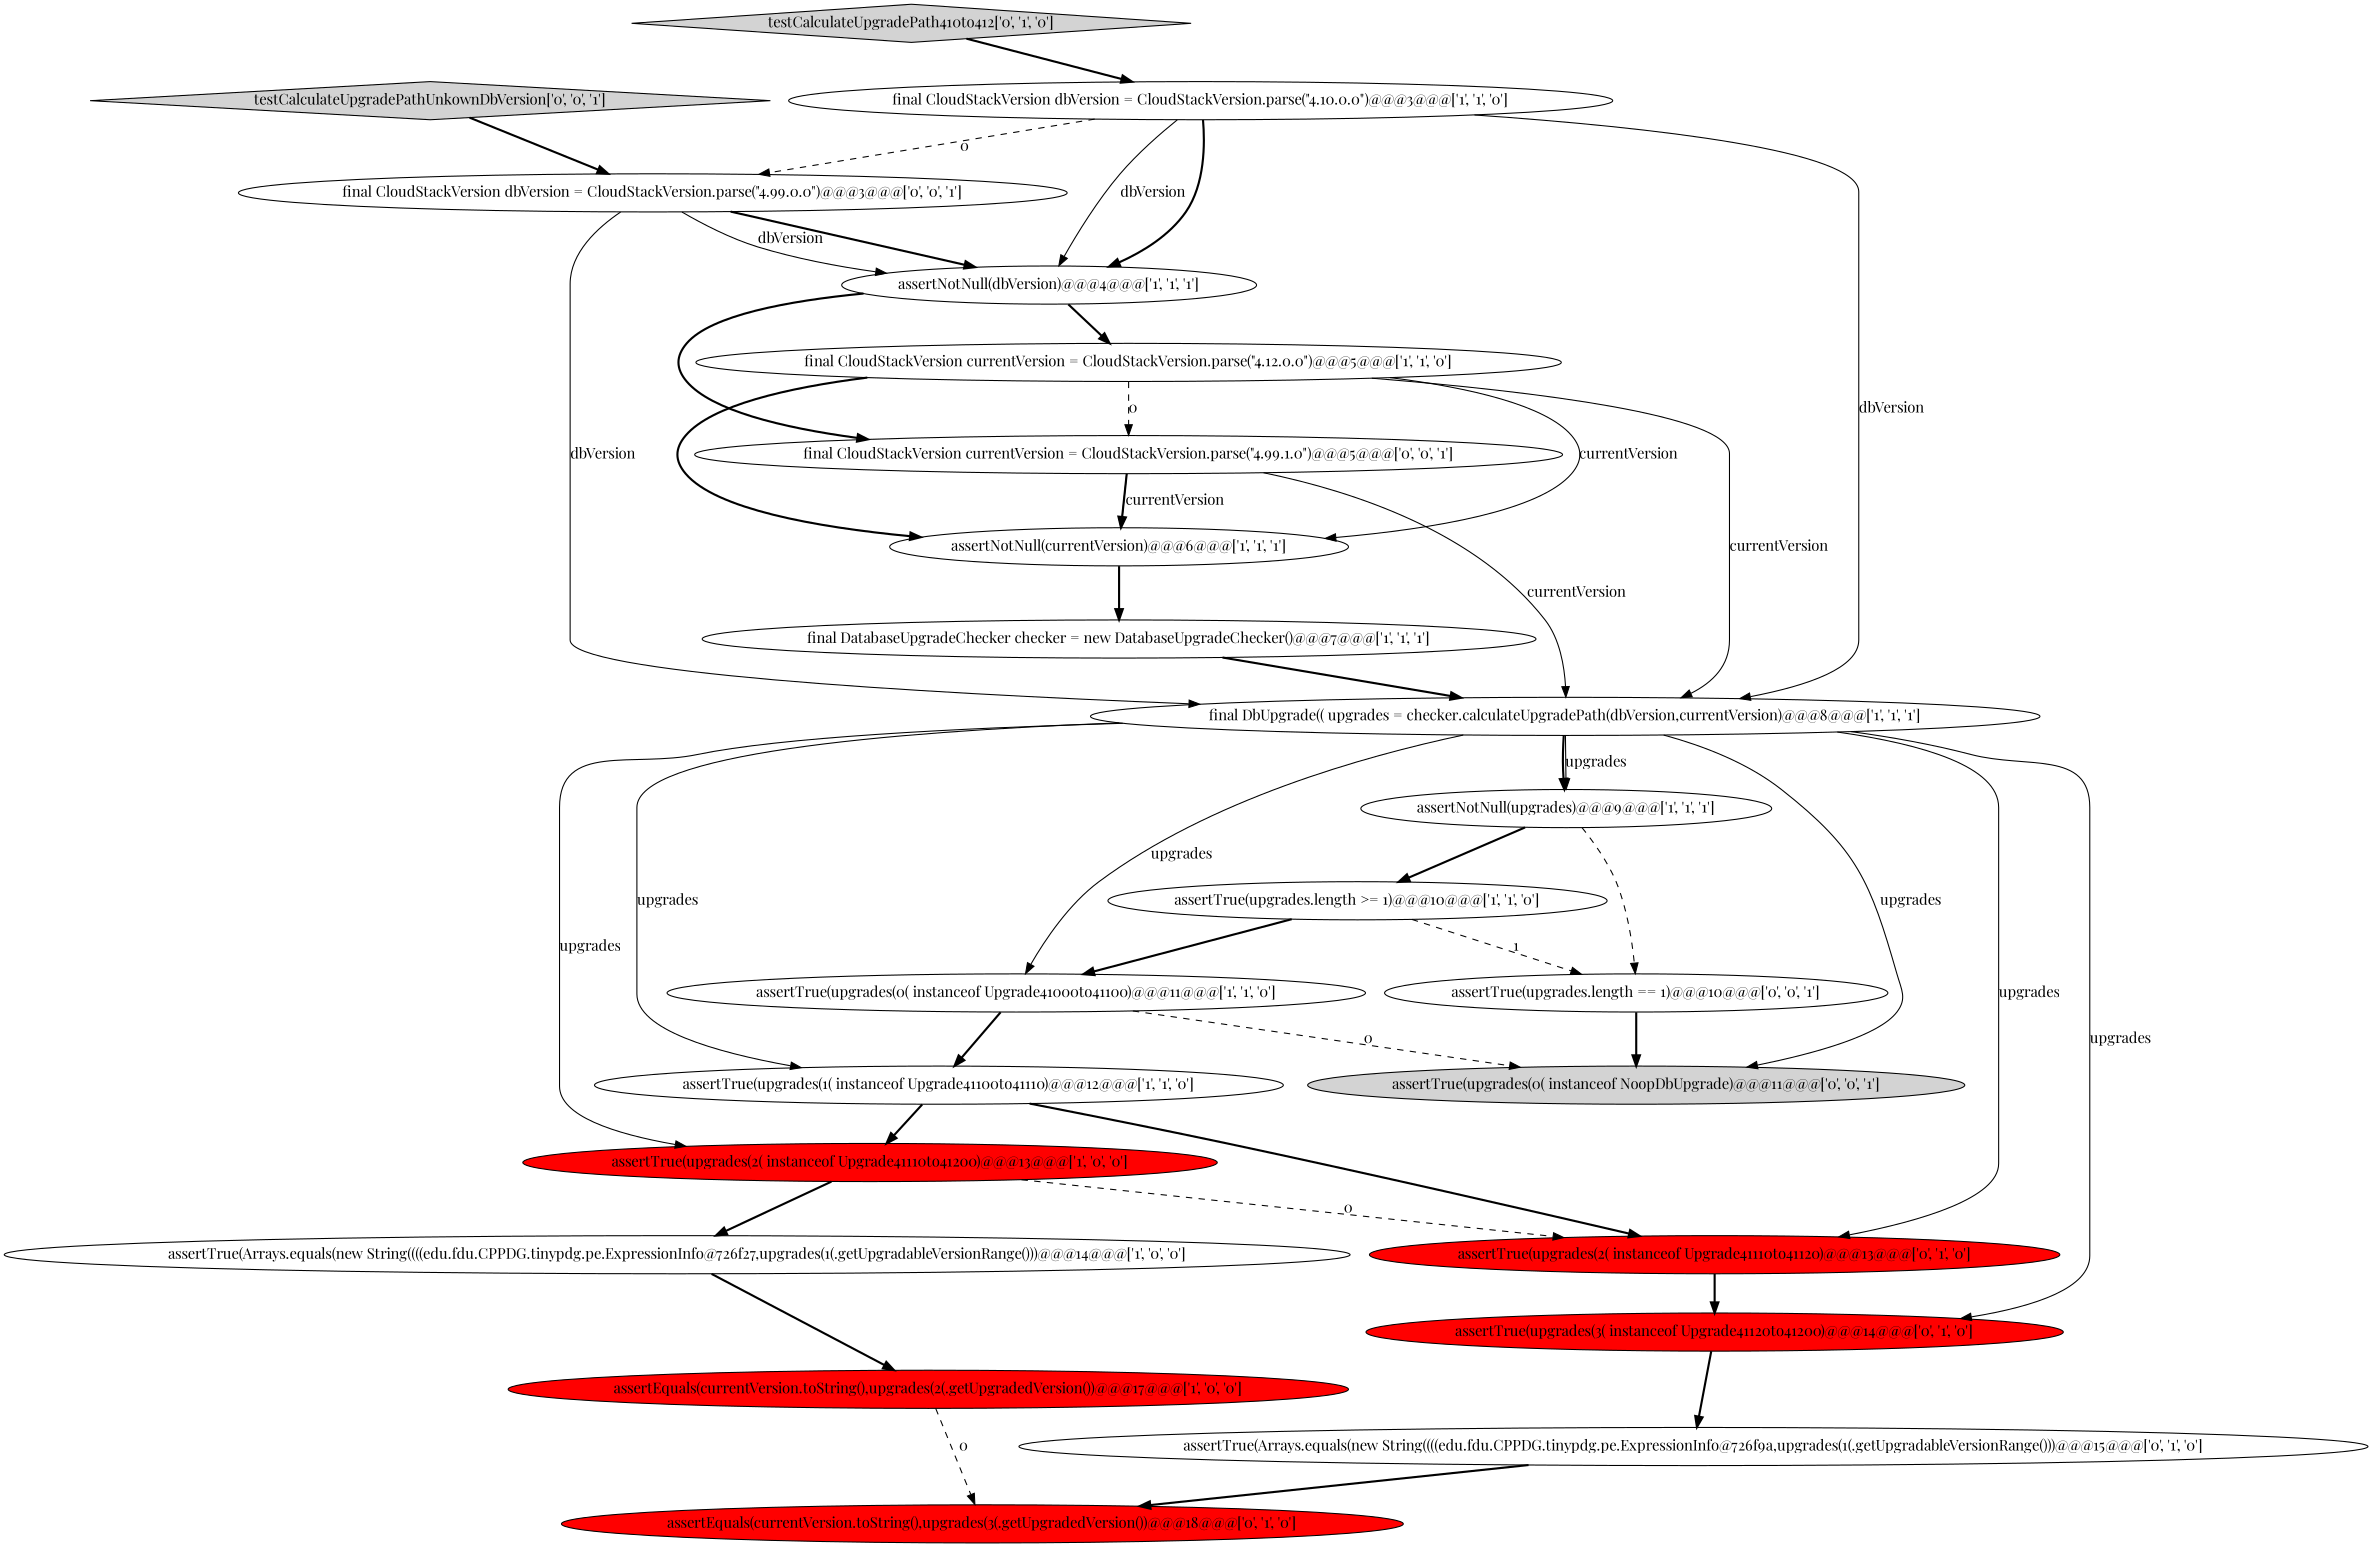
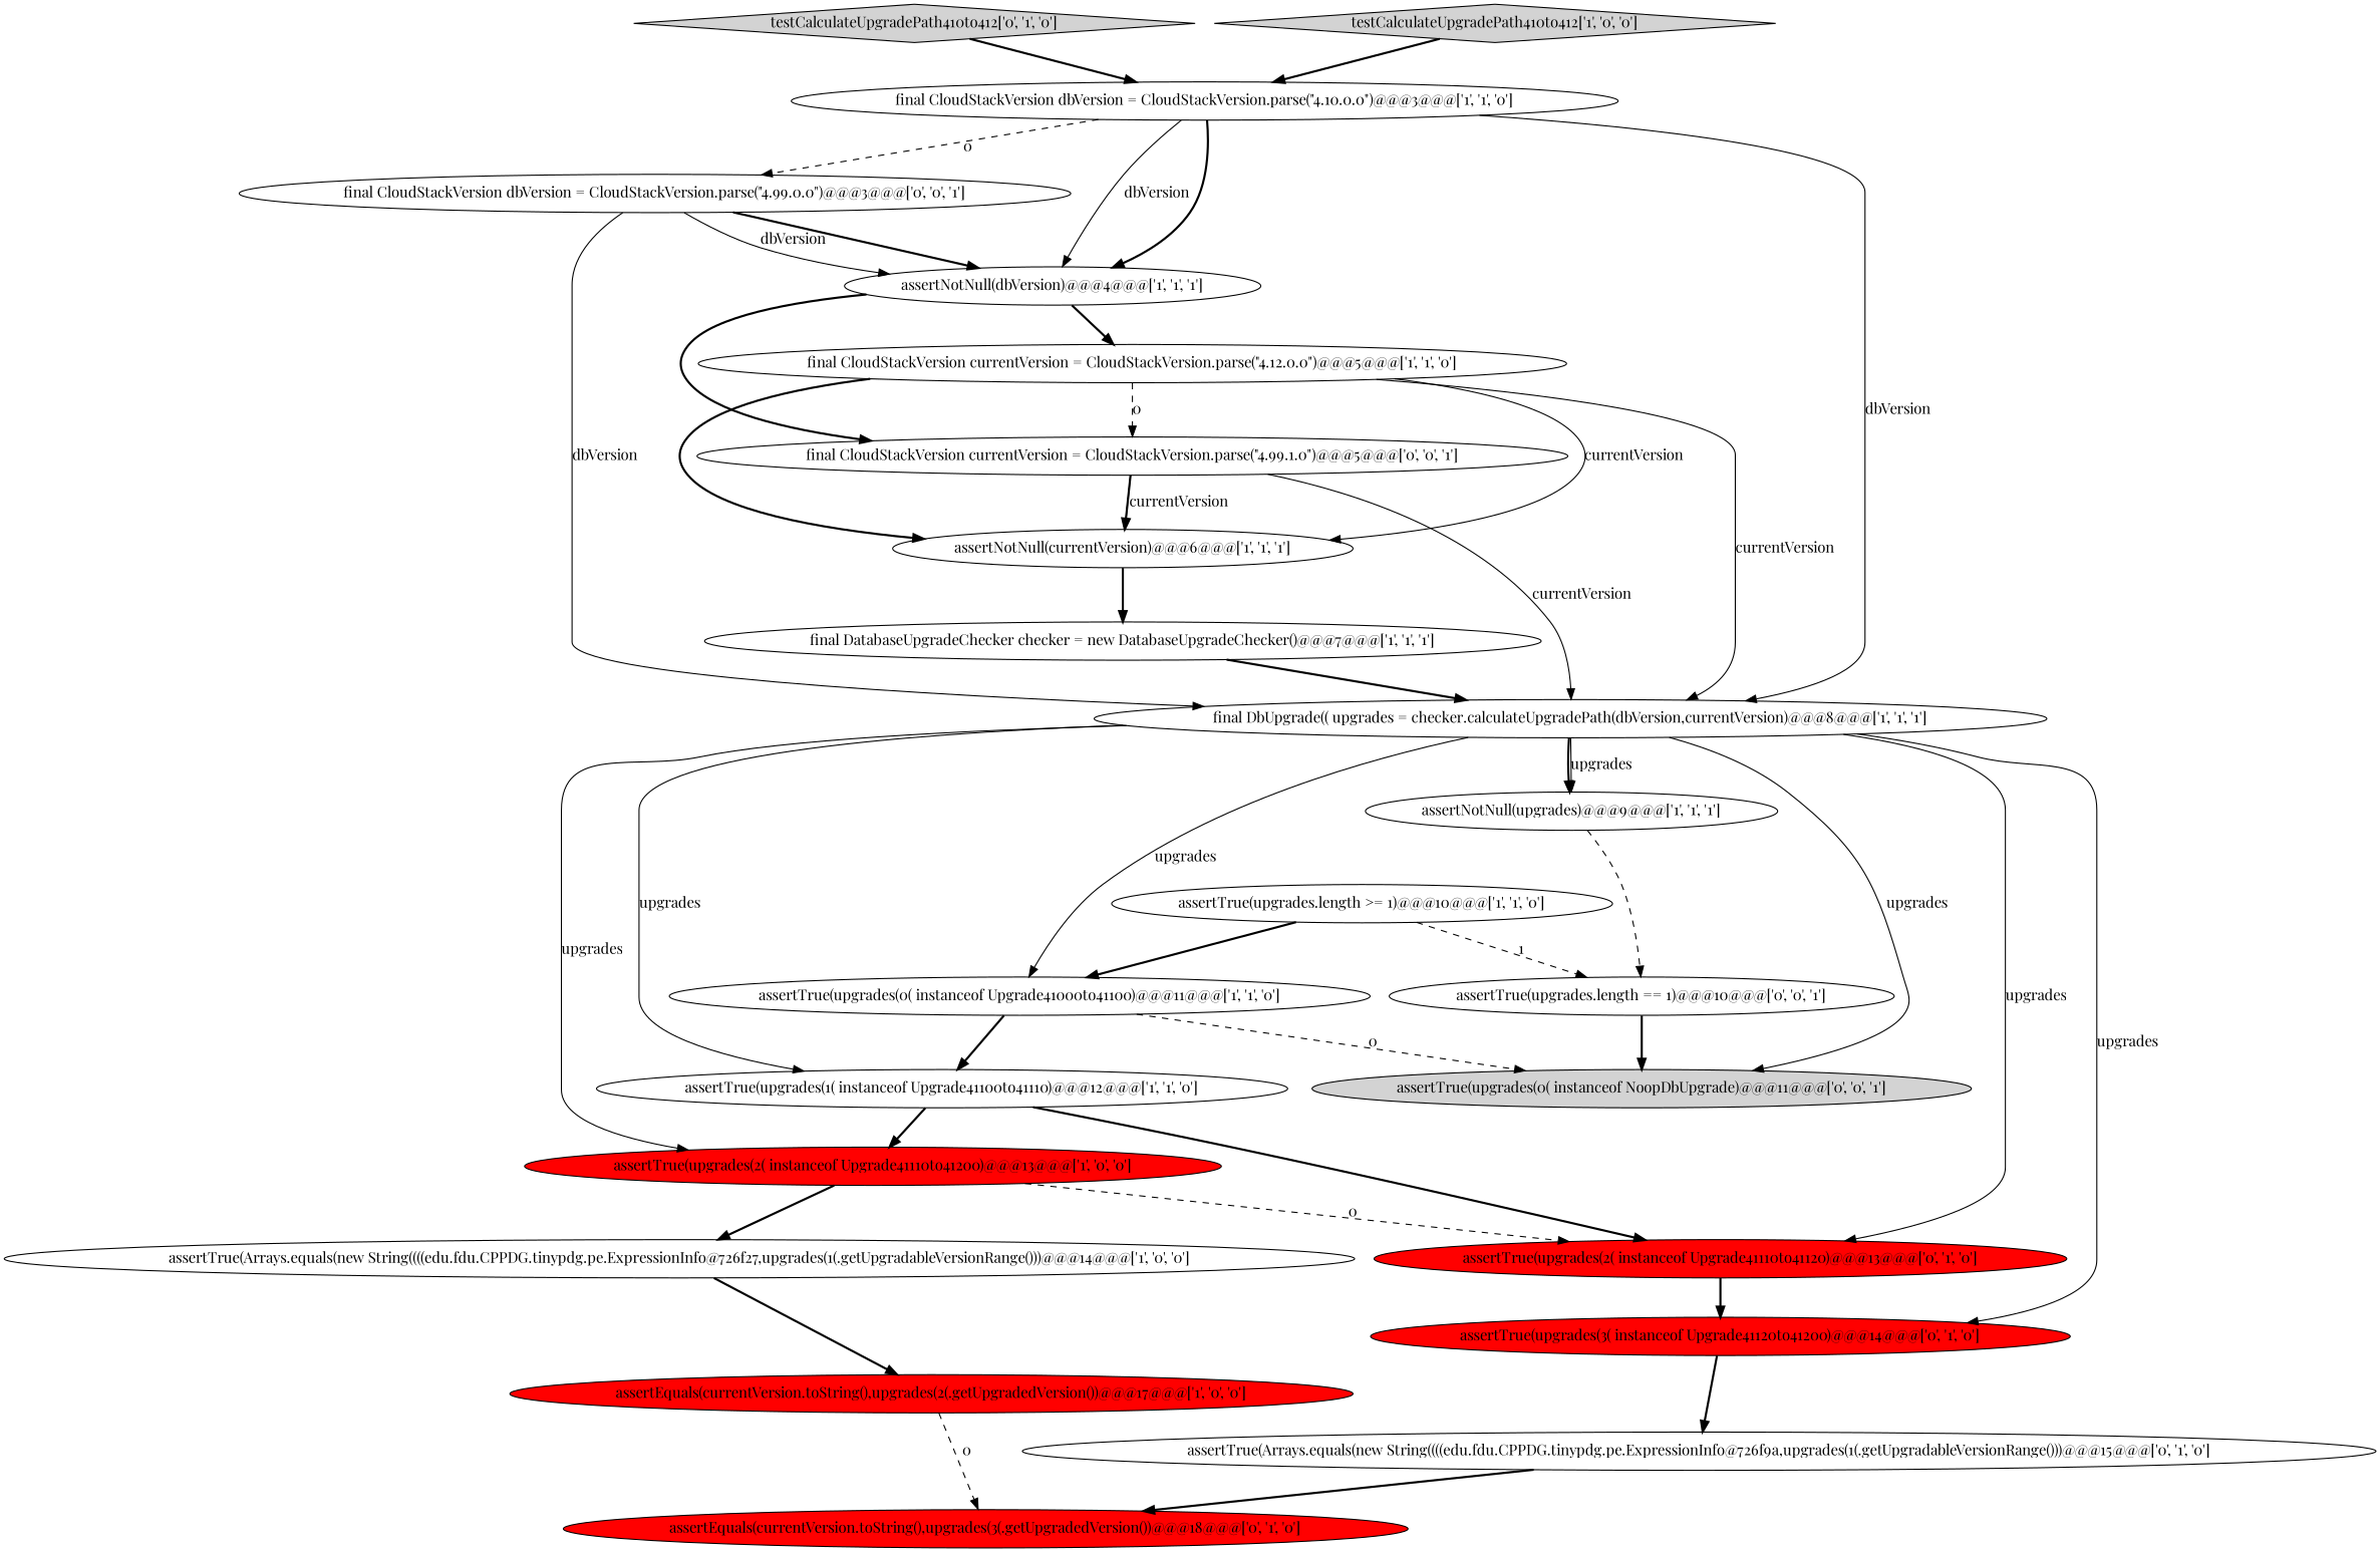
  digraph {
    fontname="Playfair Display"
    node [fillcolor=white fontname="Playfair Display" shape=ellipse style=filled]
    edge [fontname="Playfair Display" style=bold]
    n1 [fillcolor=red label="assertTrue(upgrades(2( instanceof Upgrade41110to41200)@@@13@@@['1', '0', '0']"]
    n2 [fillcolor=red label="assertTrue(upgrades(2( instanceof Upgrade41110to41120)@@@13@@@['0', '1', '0']"]
    n3 [label="assertTrue(Arrays.equals(new String((((edu.fdu.CPPDG.tinypdg.pe.ExpressionInfo@726f27,upgrades(1(.getUpgradableVersionRange()))@@@14@@@['1', '0', '0']"]
    n4 [fillcolor=red label="assertTrue(upgrades(3( instanceof Upgrade41120to41200)@@@14@@@['0', '1', '0']"]
    n5 [fillcolor=red label="assertEquals(currentVersion.toString(),upgrades(2(.getUpgradedVersion())@@@17@@@['1', '0', '0']"]
    n6 [label="final CloudStackVersion currentVersion = CloudStackVersion.parse(\"4.99.1.0\")@@@5@@@['0', '0', '1']"]
    n7 [label="final DbUpgrade(( upgrades = checker.calculateUpgradePath(dbVersion,currentVersion)@@@8@@@['1', '1', '1']"]
    n8 [label="assertNotNull(currentVersion)@@@6@@@['1', '1', '1']"]
    n9 [label="assertTrue(upgrades(1( instanceof Upgrade41100to41110)@@@12@@@['1', '1', '0']"]
    n10 [label="assertTrue(upgrades(0( instanceof Upgrade41000to41100)@@@11@@@['1', '1', '0']"]
    n11 [fillcolor=lightgray label="assertTrue(upgrades(0( instanceof NoopDbUpgrade)@@@11@@@['0', '0', '1']"]
    n12 [label="assertNotNull(upgrades)@@@9@@@['1', '1', '1']"]
    n13 [label="final DatabaseUpgradeChecker checker = new DatabaseUpgradeChecker()@@@7@@@['1', '1', '1']"]
    n14 [label="assertTrue(Arrays.equals(new String((((edu.fdu.CPPDG.tinypdg.pe.ExpressionInfo@726f9a,upgrades(1(.getUpgradableVersionRange()))@@@15@@@['0', '1', '0']"]
    n15 [label="final CloudStackVersion currentVersion = CloudStackVersion.parse(\"4.12.0.0\")@@@5@@@['1', '1', '0']"]
    n16 [fillcolor=red label="assertEquals(currentVersion.toString(),upgrades(3(.getUpgradedVersion())@@@18@@@['0', '1', '0']"]
-   n17 [fillcolor=lightgray label="testCalculateUpgradePathUnkownDbVersion['0', '0', '1']" shape=diamond]
    n18 [label="final CloudStackVersion dbVersion = CloudStackVersion.parse(\"4.99.0.0\")@@@3@@@['0', '0', '1']"]
    n19 [label="assertNotNull(dbVersion)@@@4@@@['1', '1', '1']"]
    n20 [fillcolor=lightgray label="testCalculateUpgradePath410to412['0', '1', '0']" shape=diamond]
    n21 [label="final CloudStackVersion dbVersion = CloudStackVersion.parse(\"4.10.0.0\")@@@3@@@['1', '1', '0']"]
    n22 [label="assertTrue(upgrades.length >= 1)@@@10@@@['1', '1', '0']"]
    n23 [label="assertTrue(upgrades.length == 1)@@@10@@@['0', '0', '1']"]
+   n24 [fillcolor=lightgray label="testCalculateUpgradePath410to412['1', '0', '0']" shape=diamond]
    n1 -> n2 [label=0 style=dashed]
    n1 -> n3
    n2 -> n4
    n3 -> n5
    n4 -> n14
    n5 -> n16 [label=0 style=dashed]
    n6 -> n7 [label=currentVersion style=solid]
    n6 -> n8 [label=currentVersion style=solid]
    n6 -> n8
    n7 -> n1 [label=upgrades style=solid]
    n7 -> n2 [label=upgrades style=solid]
    n7 -> n4 [label=upgrades style=solid]
    n7 -> n9 [label=upgrades style=solid]
    n7 -> n10 [label=upgrades style=solid]
    n7 -> n11 [label=upgrades style=solid]
    n7 -> n12
    n7 -> n12 [label=upgrades style=solid]
    n8 -> n13
    n9 -> n1
    n9 -> n2
    n10 -> n9
    n10 -> n11 [label=0 style=dashed]
-   n12 -> n22
    n12 -> n23 [style=dashed]
    n13 -> n7
    n14 -> n16
    n15 -> n6 [label=0 style=dashed]
    n15 -> n7 [label=currentVersion style=solid]
    n15 -> n8
    n15 -> n8 [label=currentVersion style=solid]
-   n17 -> n18
    n18 -> n7 [label=dbVersion style=solid]
    n18 -> n19
    n18 -> n19 [label=dbVersion style=solid]
    n19 -> n6
    n19 -> n15
    n20 -> n21
    n21 -> n7 [label=dbVersion style=solid]
    n21 -> n18 [label=0 style=dashed]
    n21 -> n19 [label=dbVersion style=solid]
    n21 -> n19
    n22 -> n10
    n22 -> n23 [label=1 style=dashed]
    n23 -> n11
+   n24 -> n21
  }
